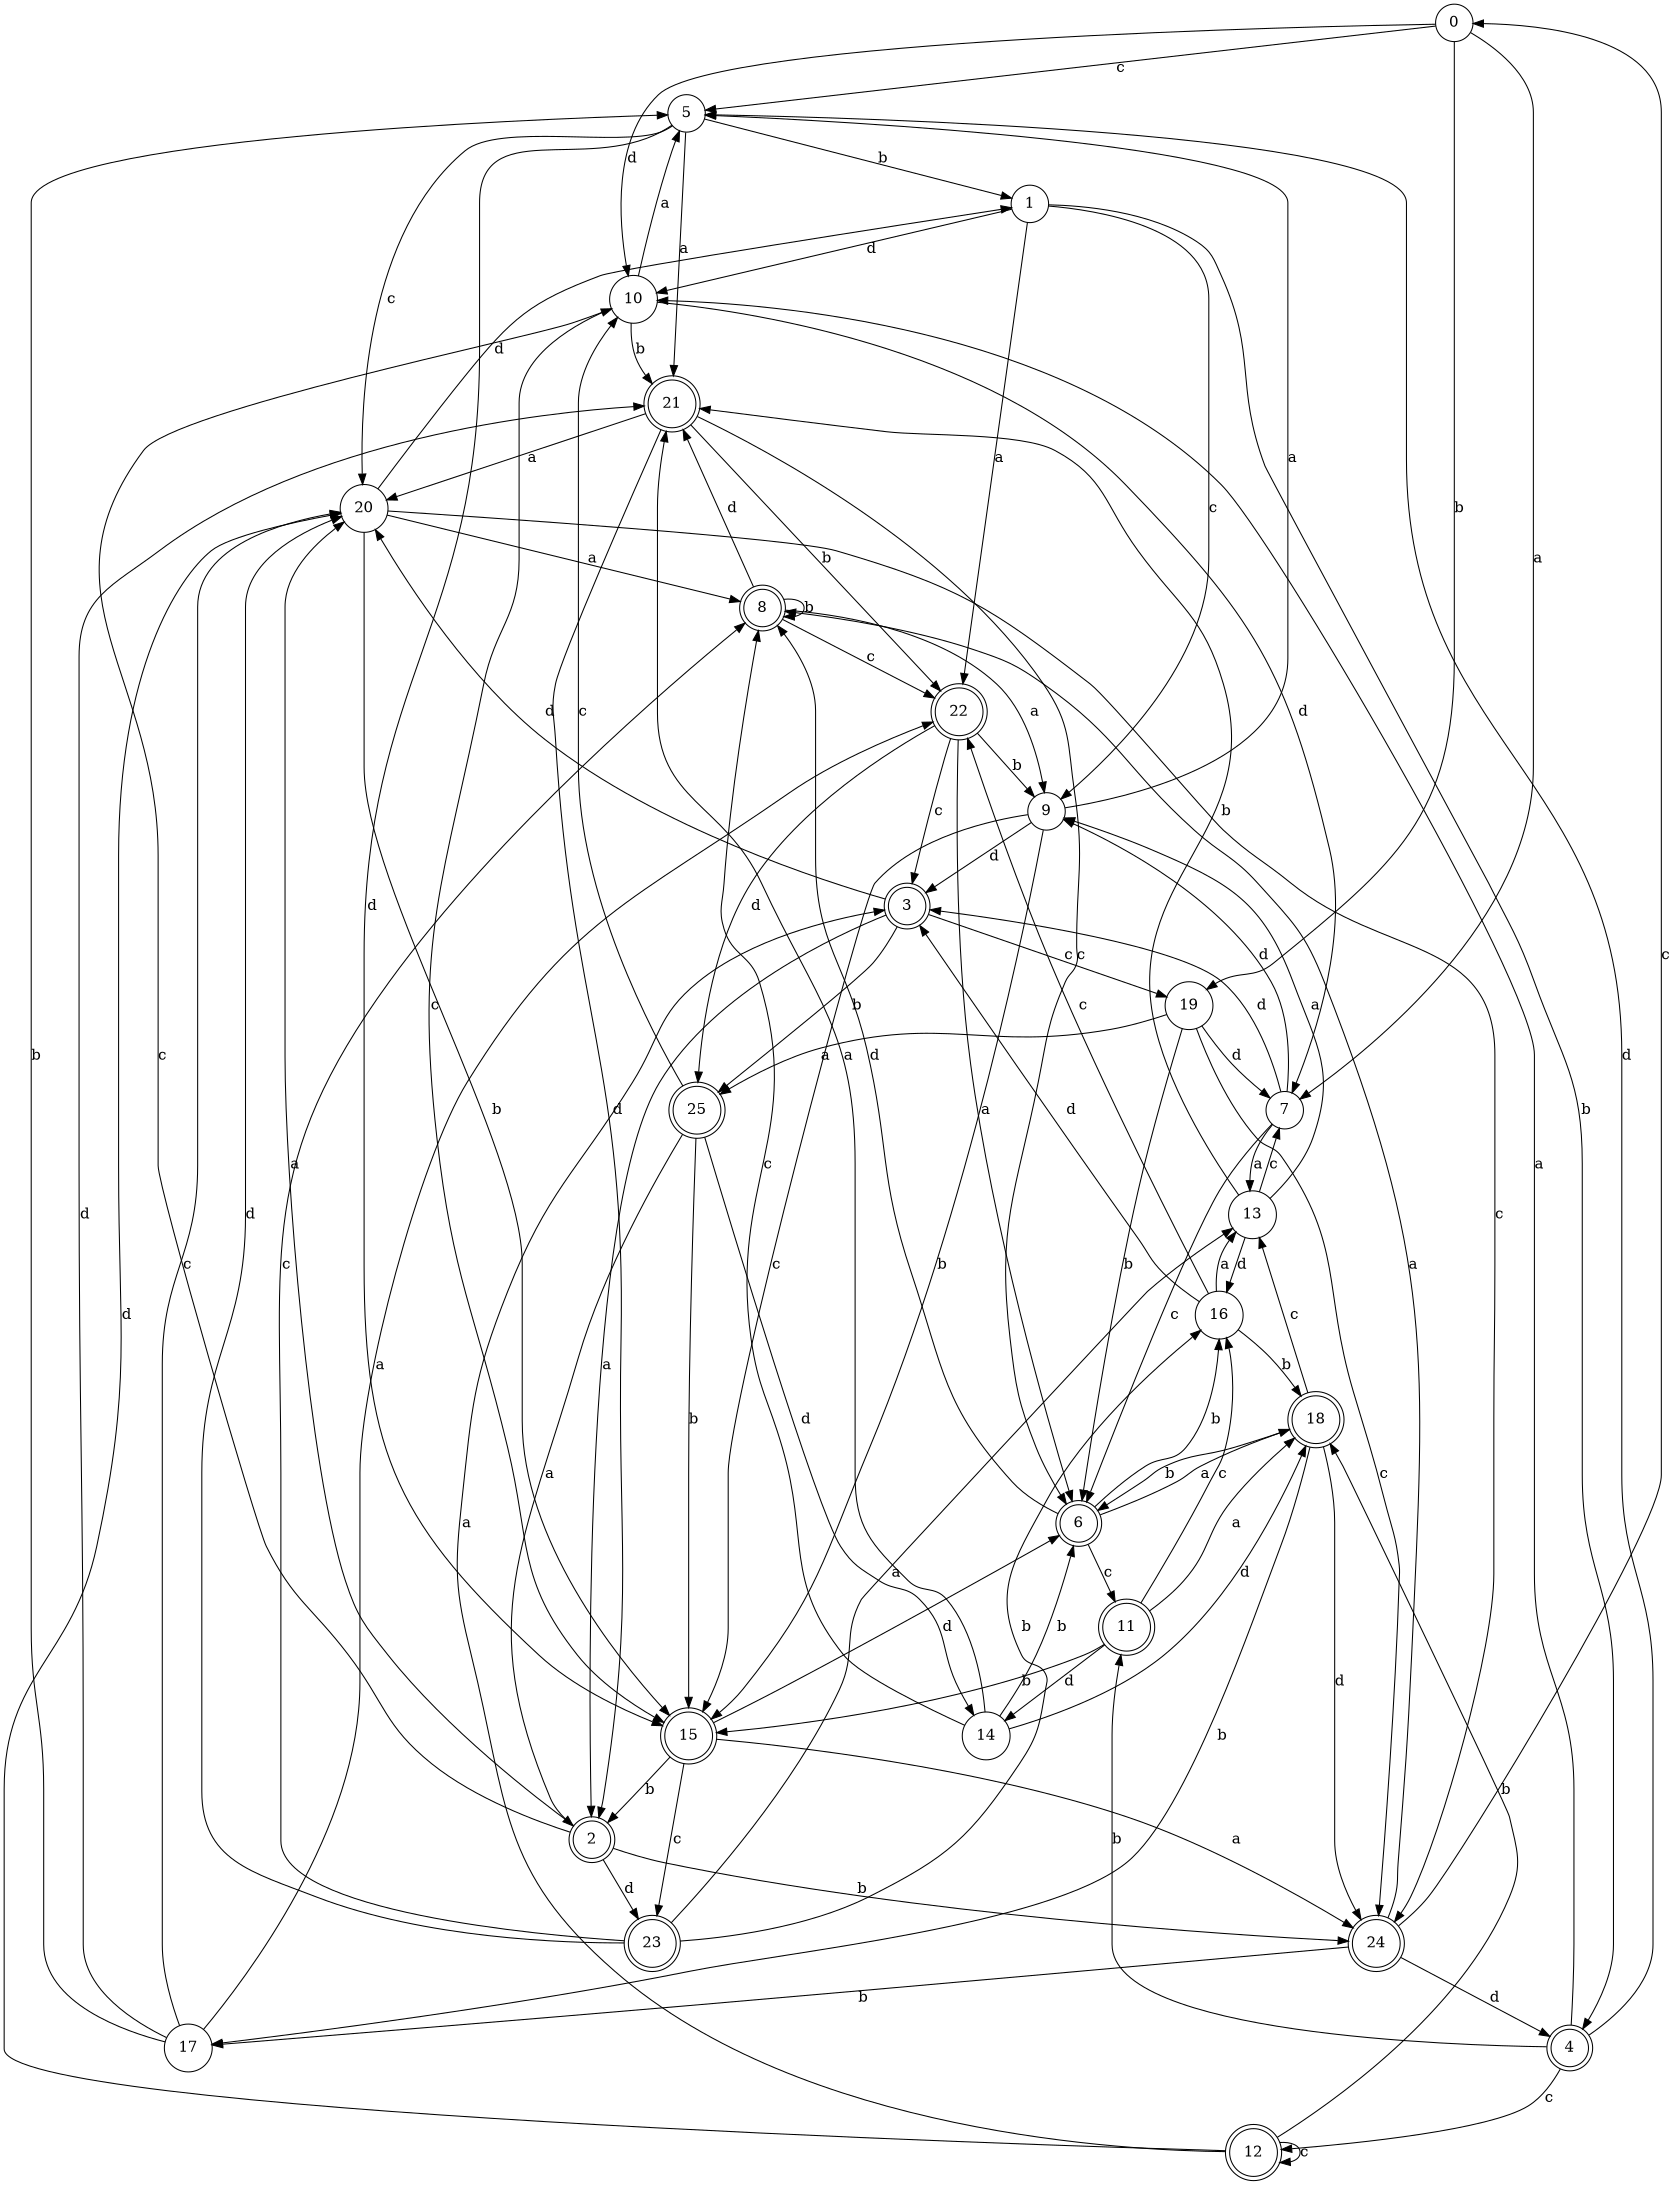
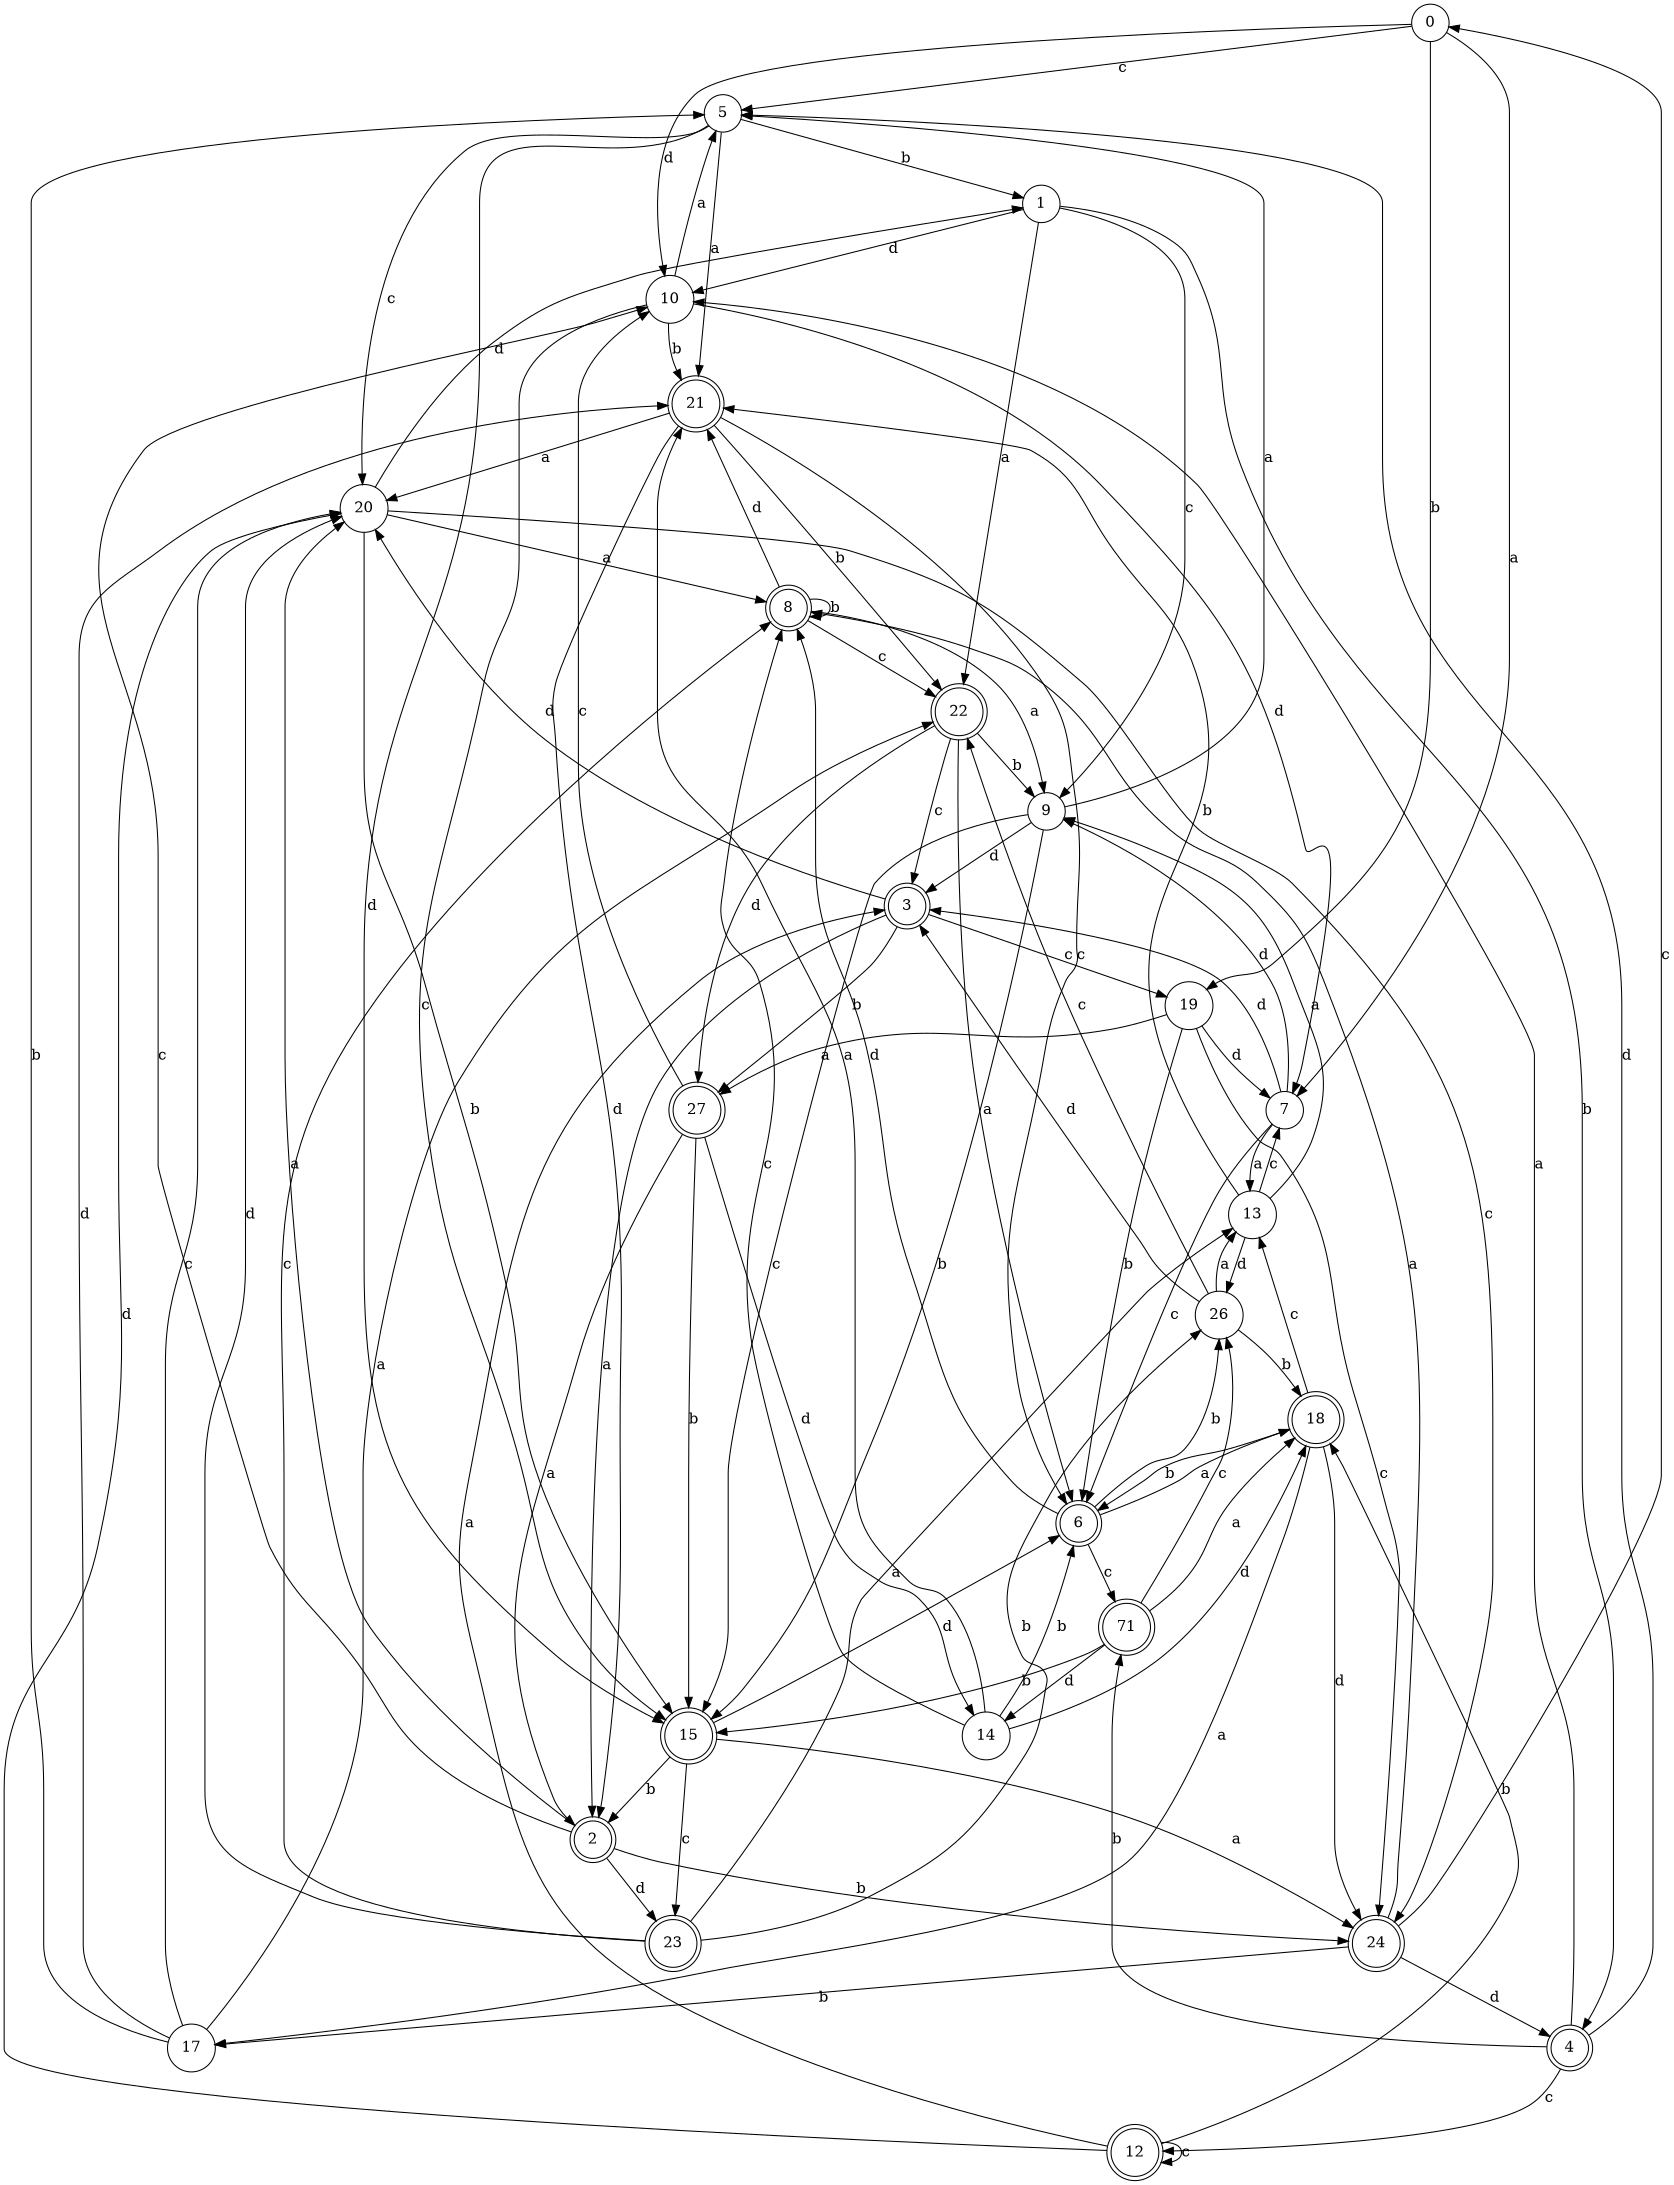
  digraph {
    rankdir=TB
    node [color=black fillcolor=white shape=doublecircle style="rounded,filled"]
    n1 [label=0 shape=circle style=filled]
    n2 [label=5 shape=circle style=filled]
    n3 [label=7 shape=circle style=filled]
    n4 [label=10 shape=circle style=filled]
    n5 [label=19 shape=circle style=filled]
    n6 [label=1 shape=circle style=filled]
    n7 [label=20 shape=circle style=filled]
    n8 [label=15]
    n9 [label=21]
    n10 [label=9 shape=circle style=filled]
    n11 [label=3]
    n12 [label=6]
    n13 [label=13 shape=circle style=filled]
    n14 [label=24]
-   n15 [label=25]
+   n15 [label=27]
    n16 [label=4]
    n17 [label=22]
-   n18 [label=11]
+   n18 [label=71]
    n19 [label=12]
    n20 [label=2]
    n21 [label=23]
    n22 [label=8]
-   n23 [label=16 shape=circle style=filled]
+   n23 [label=26 shape=circle style=filled]
    n24 [label=17 shape=circle style=filled]
    n25 [label=14 shape=circle style=filled]
    n26 [label=18]
    n1 -> n2 [label=c]
    n1 -> n3 [label=a]
    n1 -> n4 [label=d]
    n1 -> n5 [label=b]
    n2 -> n6 [label=b]
    n2 -> n7 [label=c]
    n2 -> n8 [label=d]
    n2 -> n9 [label=a]
    n3 -> n10 [label=d]
    n3 -> n11 [label=d]
    n3 -> n12 [label=c]
    n3 -> n13 [label=a]
    n4 -> n2 [label=a]
    n4 -> n3 [label=d]
    n4 -> n8 [label=c]
    n4 -> n9 [label=b]
    n5 -> n3 [label=d]
    n5 -> n12 [label=b]
    n5 -> n14 [label=c]
    n5 -> n15 [label=a]
    n6 -> n4 [label=d]
    n6 -> n10 [label=c]
    n6 -> n16 [label=b]
    n6 -> n17 [label=a]
    n7 -> n6 [label=d]
    n7 -> n8 [label=b]
    n7 -> n14 [label=c]
    n7 -> n22 [label=a]
    n8 -> n12 [label=d]
    n8 -> n14 [label=a]
    n8 -> n20 [label=b]
    n8 -> n21 [label=c]
    n9 -> n7 [label=a]
    n9 -> n12 [label=c]
    n9 -> n17 [label=b]
    n9 -> n20 [label=d]
    n10 -> n2 [label=a]
    n10 -> n8 [label=b]
    n10 -> n8 [label=c]
    n10 -> n11 [label=d]
    n11 -> n5 [label=c]
    n11 -> n7 [label=d]
    n11 -> n15 [label=b]
    n11 -> n20 [label=a]
    n12 -> n18 [label=c]
    n12 -> n22 [label=d]
    n12 -> n23 [label=b]
    n12 -> n26 [label=a]
    n13 -> n3 [label=c]
    n13 -> n9 [label=b]
    n13 -> n10 [label=a]
    n13 -> n23 [label=d]
    n14 -> n1 [label=c]
    n14 -> n16 [label=d]
    n14 -> n22 [label=a]
    n14 -> n24 [label=b]
    n15 -> n4 [label=c]
    n15 -> n8 [label=b]
    n15 -> n20 [label=a]
    n15 -> n25 [label=d]
    n16 -> n2 [label=d]
    n16 -> n4 [label=a]
    n16 -> n18 [label=b]
    n16 -> n19 [label=c]
    n17 -> n10 [label=b]
    n17 -> n11 [label=c]
    n17 -> n12 [label=a]
    n17 -> n15 [label=d]
    n18 -> n8 [label=b]
    n18 -> n23 [label=c]
    n18 -> n25 [label=d]
    n18 -> n26 [label=a]
    n19 -> n7 [label=d]
    n19 -> n11 [label=a]
    n19 -> n19 [label=c]
    n19 -> n26 [label=b]
    n20 -> n4 [label=c]
    n20 -> n7 [label=a]
    n20 -> n14 [label=b]
    n20 -> n21 [label=d]
    n21 -> n7 [label=d]
    n21 -> n13 [label=a]
    n21 -> n22 [label=c]
    n21 -> n23 [label=b]
    n22 -> n9 [label=d]
    n22 -> n10 [label=a]
    n22 -> n17 [label=c]
    n22 -> n22 [label=b]
    n23 -> n11 [label=d]
    n23 -> n13 [label=a]
    n23 -> n17 [label=c]
    n23 -> n26 [label=b]
    n24 -> n2 [label=b]
    n24 -> n7 [label=c]
    n24 -> n9 [label=d]
    n24 -> n17 [label=a]
    n25 -> n9 [label=a]
    n25 -> n12 [label=b]
    n25 -> n22 [label=c]
    n25 -> n26 [label=d]
    n26 -> n12 [label=b]
    n26 -> n13 [label=c]
    n26 -> n14 [label=d]
-   n26 -> n24 [label=b]
+   n26 -> n24 [label=a]
  }
